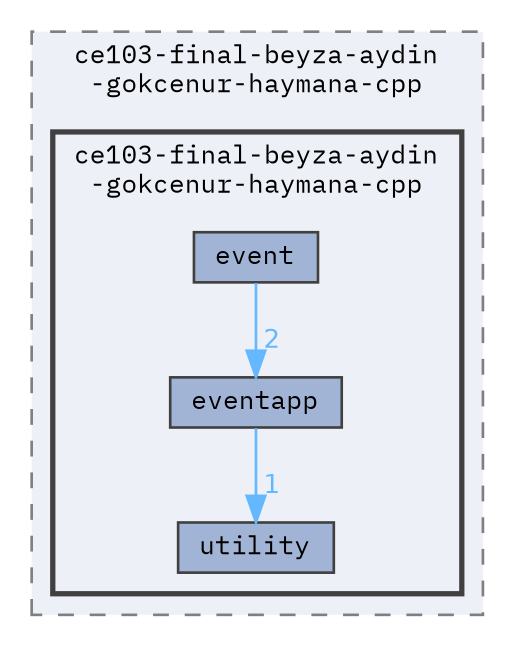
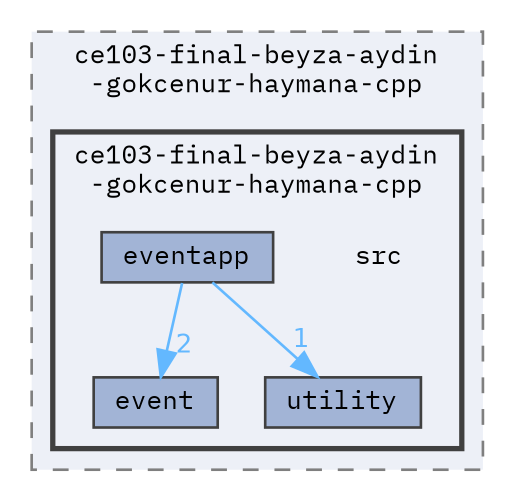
  digraph {
    compound=true
    fontname="IBM Plex Mono"
    node [fontname="IBM Plex Mono" fontsize=10 shape=box color=grey25 fillcolor="#a2b4d6" style=filled]
    edge [color=steelblue1 fontcolor=steelblue1 fontname="IBM Plex Mono" fontsize=10 labeldistance=1.5 labelfontname=Helvetica labelfontsize=10]
+   n1 [height=0.2 label=src shape=plaintext width=0.4 color="" fillcolor="" style=""]
    n2 [height=0.2 label=event width=0.4]
    n3 [height=0.2 label=eventapp width=0.4]
    n4 [height=0.2 label=utility width=0.4]
    subgraph cluster_1 {
      bgcolor="#edf0f7"
      fontsize=10
      label="ce103-final-beyza-aydin\l-gokcenur-haymana-cpp"
      pencolor=grey50
      style="filled,dashed"
      subgraph cluster_2 {
        bgcolor="#edf0f7"
        fontsize=10
        label="ce103-final-beyza-aydin\l-gokcenur-haymana-cpp"
        pencolor=grey25
        style="filled,bold"
+       n1
        n2
        n3
        n4
      }
    }
-   n2 -> n3 [headlabel=2]
+   n3 -> n2 [headlabel=2]
    n3 -> n4 [headlabel=1]
  }
